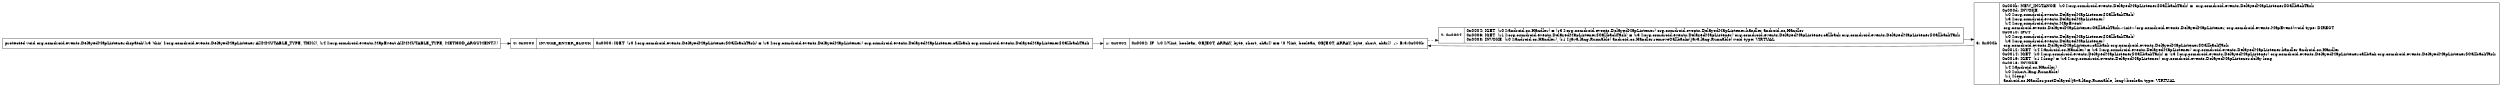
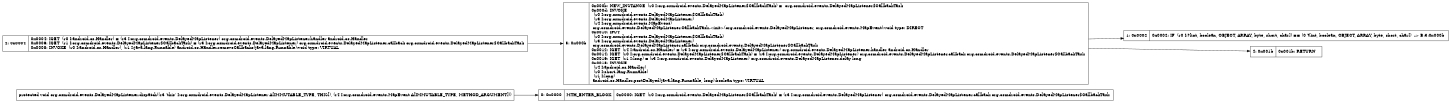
  digraph {
    rankdir=LR
    node [shape=record]
-   n1 [label="{0\:\ 0x0000|INVOKE_ENTER_BLOCK\l|0x0000: IGET  (r0 I:org.osmdroid.events.DelayedMapListener$CallbackTask) = (r3 I:org.osmdroid.events.DelayedMapListener) org.osmdroid.events.DelayedMapListener.callback org.osmdroid.events.DelayedMapListener$CallbackTask \l}"]
+   n1 [label="{0\:\ 0x0000|MTH_ENTER_BLOCK\l|0x0000: IGET  (r0 I:org.osmdroid.events.DelayedMapListener$CallbackTask) = (r3 I:org.osmdroid.events.DelayedMapListener) org.osmdroid.events.DelayedMapListener.callback org.osmdroid.events.DelayedMapListener$CallbackTask \l}"]
    n2 [label="{1\:\ 0x0002|0x0002: IF  (r0 I:?[int, boolean, OBJECT, ARRAY, byte, short, char]) == (0 ?[int, boolean, OBJECT, ARRAY, byte, short, char])  \-\> B:3:0x000b \l}"]
    n3 [label="{2\:\ 0x0004|0x0004: IGET  (r0 I:android.os.Handler) = (r3 I:org.osmdroid.events.DelayedMapListener) org.osmdroid.events.DelayedMapListener.handler android.os.Handler \l0x0006: IGET  (r1 I:org.osmdroid.events.DelayedMapListener$CallbackTask) = (r3 I:org.osmdroid.events.DelayedMapListener) org.osmdroid.events.DelayedMapListener.callback org.osmdroid.events.DelayedMapListener$CallbackTask \l0x0008: INVOKE  (r0 I:android.os.Handler), (r1 I:java.lang.Runnable) android.os.Handler.removeCallbacks(java.lang.Runnable):void type: VIRTUAL \l}"]
    n4 [label="{3\:\ 0x000b|0x000b: NEW_INSTANCE  (r0 I:org.osmdroid.events.DelayedMapListener$CallbackTask) =  org.osmdroid.events.DelayedMapListener$CallbackTask \l0x000d: INVOKE  \l  (r0 I:org.osmdroid.events.DelayedMapListener$CallbackTask)\l  (r3 I:org.osmdroid.events.DelayedMapListener)\l  (r4 I:org.osmdroid.events.MapEvent)\l org.osmdroid.events.DelayedMapListener.CallbackTask.\<init\>(org.osmdroid.events.DelayedMapListener, org.osmdroid.events.MapEvent):void type: DIRECT \l0x0010: IPUT  \l  (r0 I:org.osmdroid.events.DelayedMapListener$CallbackTask)\l  (r3 I:org.osmdroid.events.DelayedMapListener)\l org.osmdroid.events.DelayedMapListener.callback org.osmdroid.events.DelayedMapListener$CallbackTask \l0x0012: IGET  (r4 I:android.os.Handler) = (r3 I:org.osmdroid.events.DelayedMapListener) org.osmdroid.events.DelayedMapListener.handler android.os.Handler \l0x0014: IGET  (r0 I:org.osmdroid.events.DelayedMapListener$CallbackTask) = (r3 I:org.osmdroid.events.DelayedMapListener) org.osmdroid.events.DelayedMapListener.callback org.osmdroid.events.DelayedMapListener$CallbackTask \l0x0016: IGET  (r1 I:long) = (r3 I:org.osmdroid.events.DelayedMapListener) org.osmdroid.events.DelayedMapListener.delay long \l0x0018: INVOKE  \l  (r4 I:android.os.Handler)\l  (r0 I:short.lang.Runnable)\l  (r1 I:long)\l android.os.Handler.postDelayed(java.lang.Runnable, long):boolean type: VIRTUAL \l}"]
+   n5 [label="{4\:\ 0x001b|0x001b: RETURN   \l}"]
    n6 [label="{protected void org.osmdroid.events.DelayedMapListener.dispatch((r3 'this' I:org.osmdroid.events.DelayedMapListener A[IMMUTABLE_TYPE, THIS]), (r4 I:org.osmdroid.events.MapEvent A[IMMUTABLE_TYPE, METHOD_ARGUMENT])) }"]
-   n1 -> n2
-   n2 -> n3 [style=dashed]
    n3 -> n4
    n4 -> n2
+   n4 -> n5
    n6 -> n1
  }
